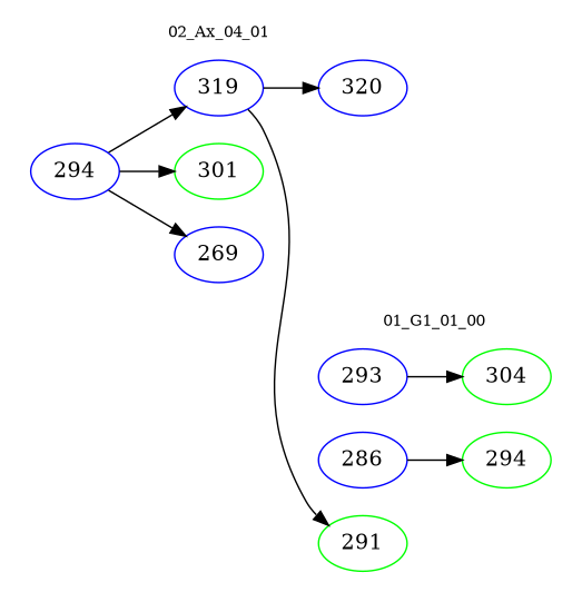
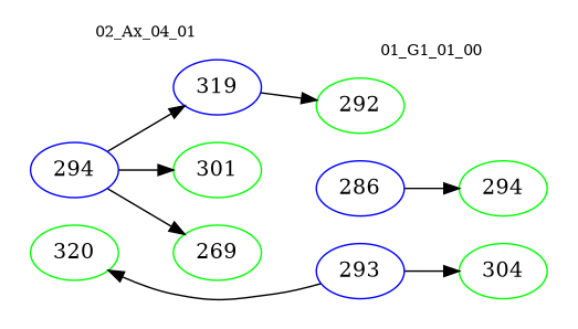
  digraph {
    rankdir=LR
    node [color=green]
    edge [color=black]
    n1 [color=blue label=294]
-   n2 [color=blue label=269]
+   n2 [label=269]
    n3 [label=301]
    n4 [color=blue label=319]
-   n5 [color=blue label=320]
+   n5 [label=320]
    n6 [color=blue label=293]
    n7 [color=blue label=286]
    n8 [label=304]
-   n9 [label=291]
+   n9 [label=292]
    n10 [label=294]
    subgraph cluster_1 {
      color=white
      fontsize=10
      label="02_Ax_04_01"
      n1
      n2
      n3
      n4
      n5
    }
    subgraph cluster_2 {
      color=white
      fontsize=10
      label="01_G1_01_00"
      n6
      n7
      n8
      n9
      n10
    }
    n1 -> n2
    n1 -> n3
    n1 -> n4
-   n4 -> n5
+   n6 -> n5
    n4 -> n9
    n6 -> n8
    n7 -> n10
  }
